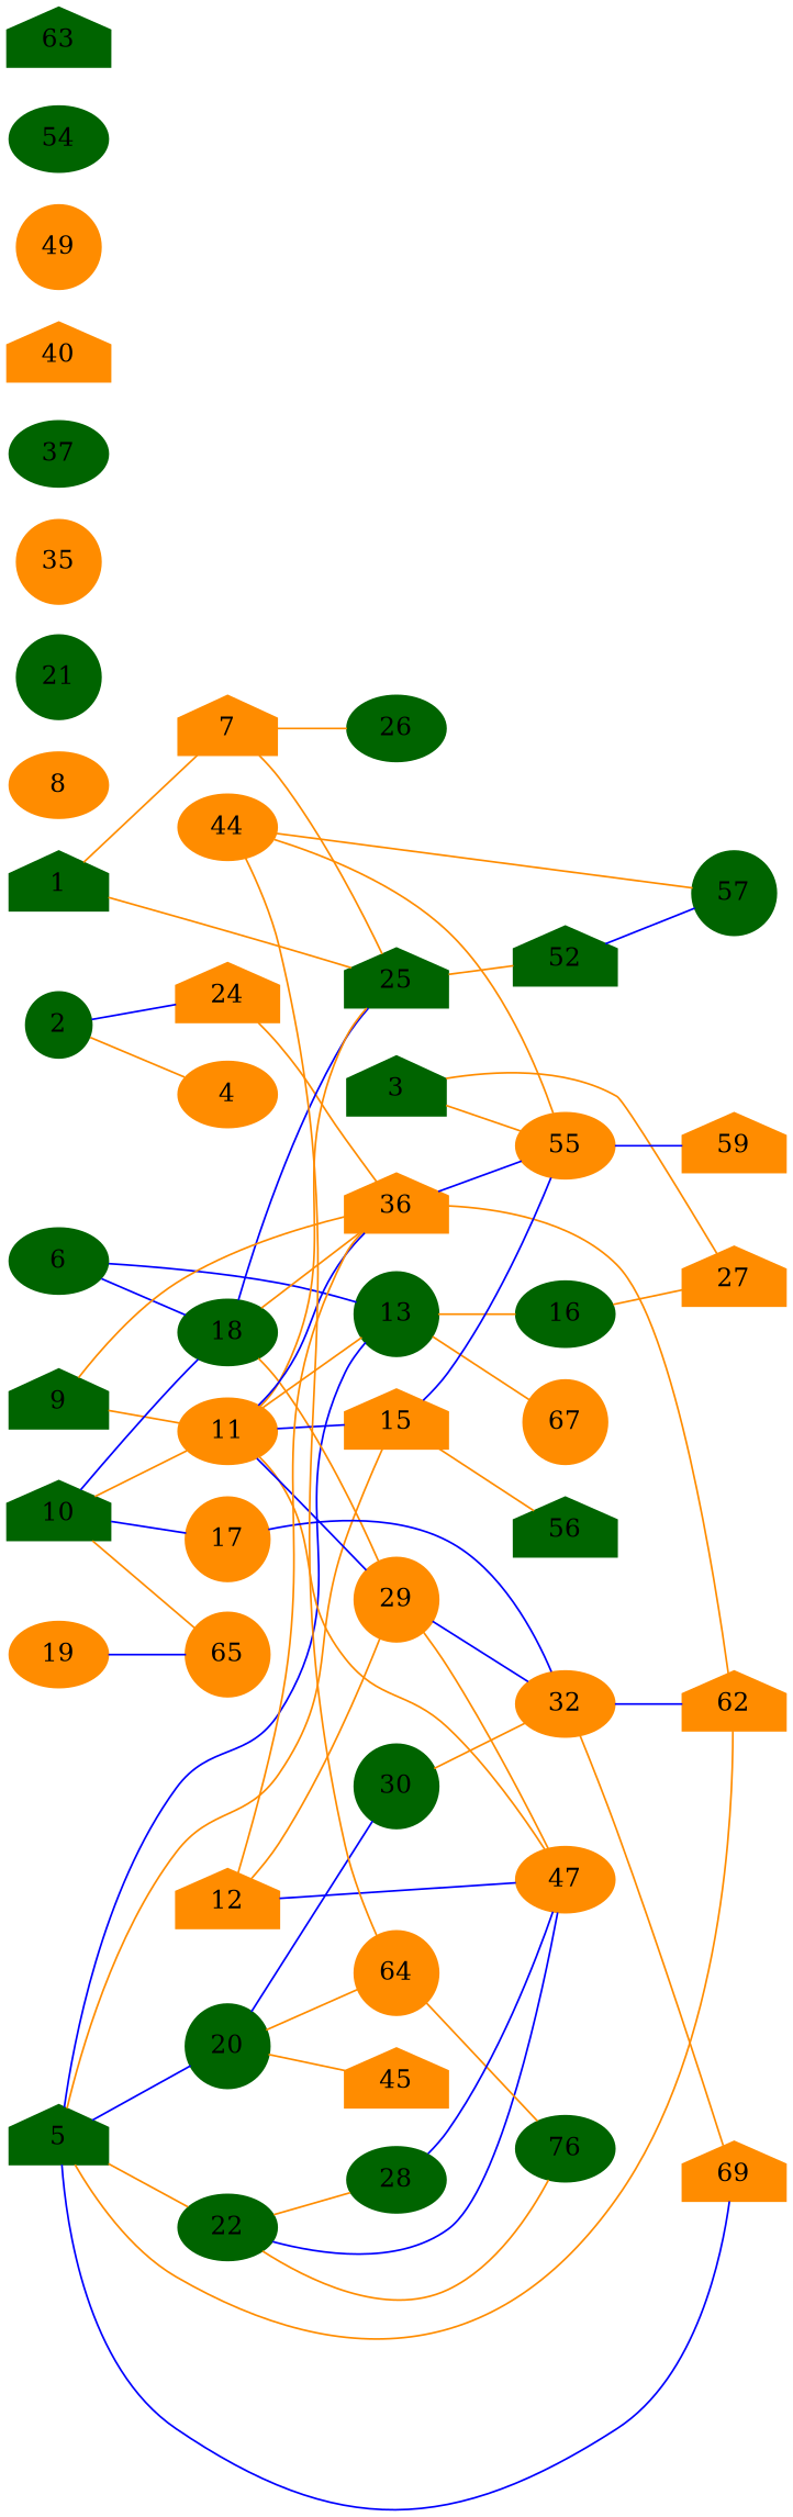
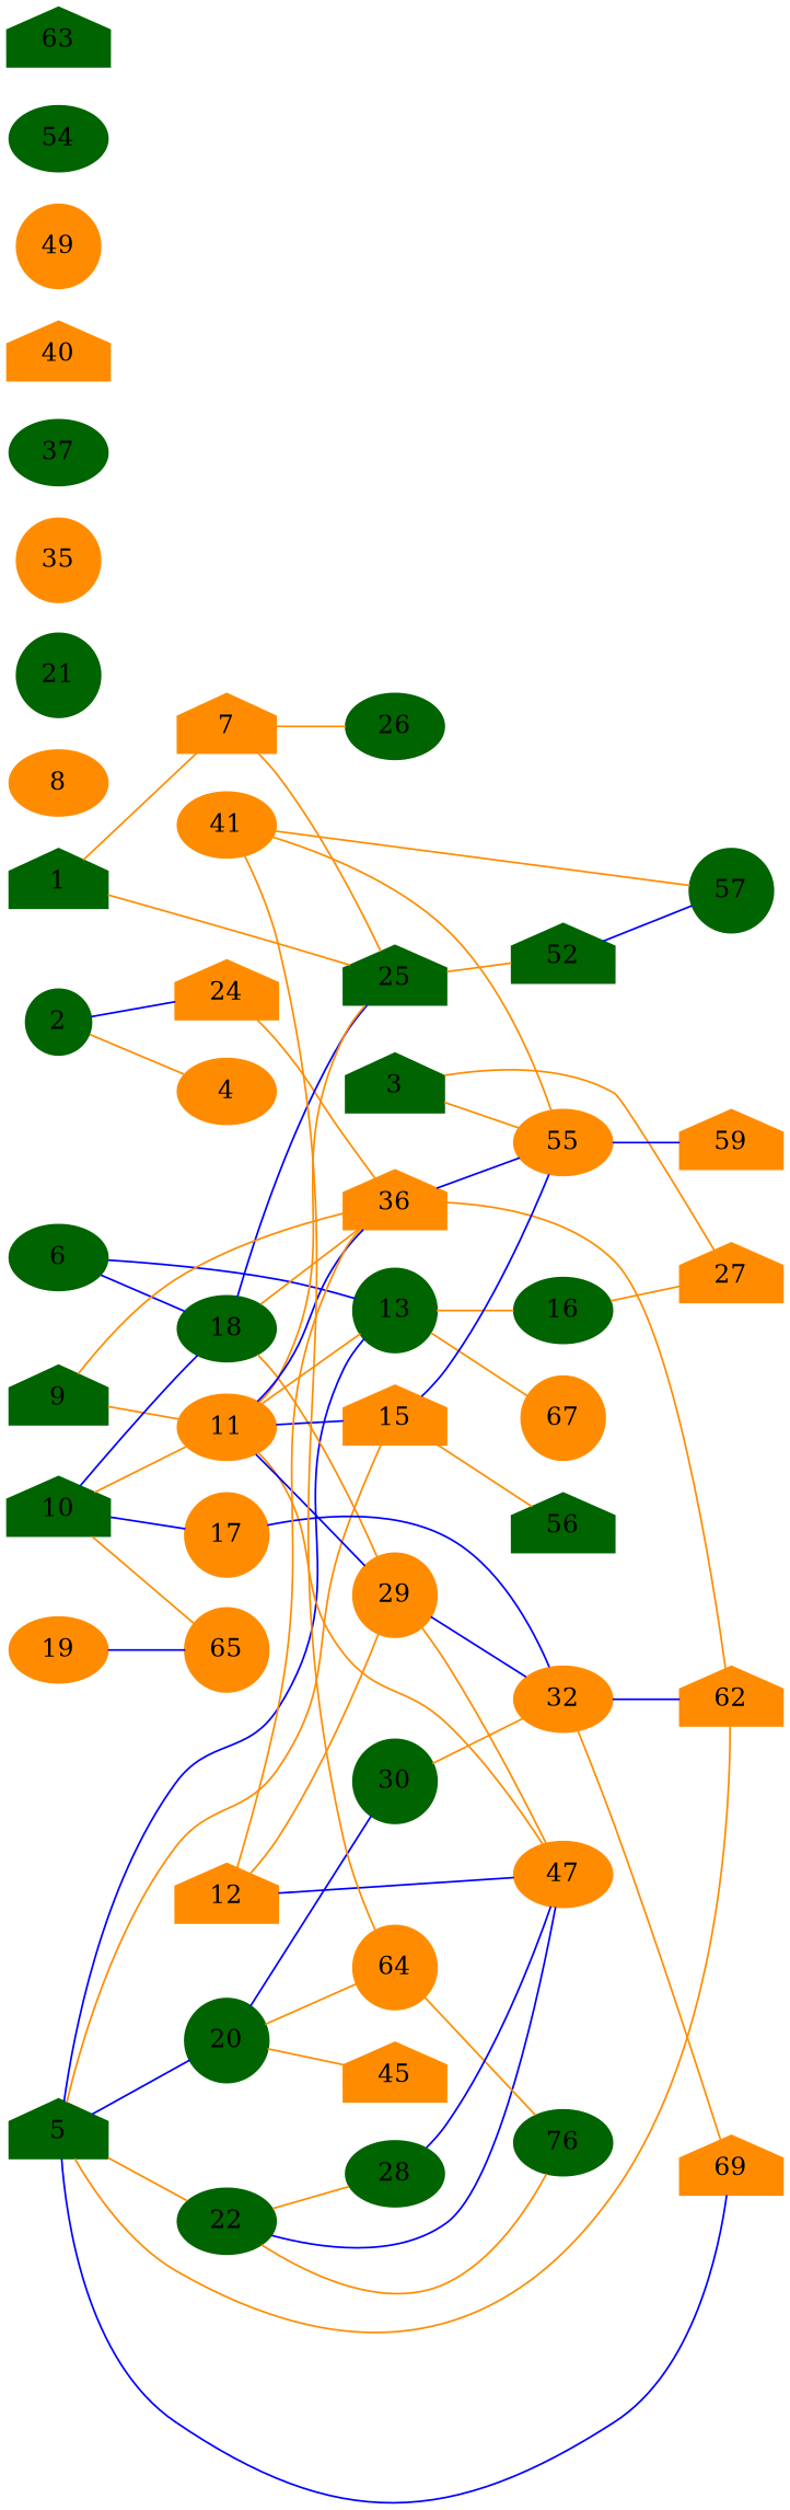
  graph {
    rankdir=LR
    node [color=darkorange shape=house style=filled]
    edge [color=darkorange]
    1 [color=darkgreen super="+48"]
    7
    25 [color=darkgreen super="+38"]
    26 [color=darkgreen shape=ellipse]
    52 [color=darkgreen super="+70"]
    4 [shape=ellipse super="+66"]
    2 [color=darkgreen shape=circle]
    24 [super="+72"]
    36 [super="+51"]
    3 [color=darkgreen super="+42"]
    27 [super="+34"]
    55 [shape=ellipse super="+77"]
    59
    5 [color=darkgreen super="+14"]
    13 [color=darkgreen shape=circle super="+75"]
    15 [super="+33"]
    20 [color=darkgreen shape=circle super="+68"]
    22 [color=darkgreen shape=ellipse super="+61"]
    62 [super="+73"]
    69
    16 [color=darkgreen shape=ellipse]
    67 [shape=circle]
    56 [color=darkgreen]
    30 [color=darkgreen shape=circle super="+50"]
    45
    64 [shape=circle]
    47 [shape=ellipse super="+79"]
    28 [color=darkgreen shape=ellipse super="+39"]
    76 [color=darkgreen shape=ellipse]
    6 [color=darkgreen shape=ellipse]
    18 [color=darkgreen shape=ellipse super="+74"]
    29 [shape=circle super="+78"]
    8 [shape=ellipse]
    11 [shape=ellipse super="+23"]
    9 [color=darkgreen]
    10 [color=darkgreen super="+53"]
    17 [shape=circle]
    65 [shape=circle]
    32 [shape=ellipse super="+60"]
    12 [super="+31"]
-   41 [shape=ellipse super="+44" label=44]
+   41 [shape=ellipse super="+44"]
    57 [color=darkgreen shape=circle super="+71"]
    19 [shape=ellipse]
    21 [color=darkgreen shape=circle super="+43"]
    35 [shape=circle]
    37 [color=darkgreen shape=ellipse super="+46"]
    40
    49 [shape=circle]
    54 [color=darkgreen shape=ellipse]
    63 [color=darkgreen]
    1 -- 7
    1 -- 25
    7 -- 25
    7 -- 26
    25 -- 52
    52 -- 57 [color=blue]
    2 -- 4
    2 -- 24 [color=blue]
    24 -- 36
    36 -- 55 [color=blue]
    36 -- 62
    3 -- 27
    3 -- 55
    55 -- 59 [color=blue]
    5 -- 13 [color=blue]
    5 -- 15
    5 -- 20 [color=blue]
    5 -- 22
    5 -- 62
    5 -- 69 [color=blue]
    13 -- 16
    13 -- 67
    15 -- 55 [color=blue weight=2]
    15 -- 56
    20 -- 30 [color=blue]
    20 -- 45
    20 -- 64
    22 -- 47 [color=blue]
    22 -- 28
    22 -- 76
    16 -- 27
    30 -- 32
    64 -- 76
    28 -- 47 [color=blue]
    6 -- 13 [color=blue]
    6 -- 18 [color=blue]
    18 -- 25 [color=blue]
    18 -- 36
    18 -- 29
    29 -- 47
    29 -- 32 [color=blue]
    11 -- 25
    11 -- 36 [color=blue]
    11 -- 13
    11 -- 15 [color=blue]
    11 -- 47
    11 -- 29 [color=blue]
    9 -- 36
    9 -- 11
    10 -- 18 [color=blue]
    10 -- 11
    10 -- 17 [color=blue]
    10 -- 65
    17 -- 32 [color=blue]
    32 -- 62 [color=blue]
    32 -- 69
    12 -- 36
    12 -- 47 [color=blue]
    12 -- 29
    41 -- 55
    41 -- 64
    41 -- 57
    19 -- 65 [color=blue]
  }
